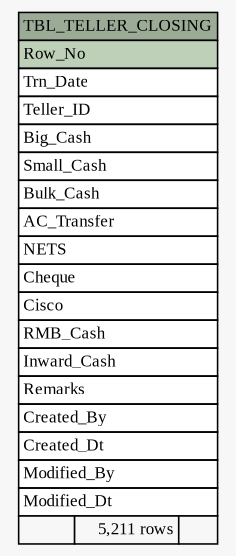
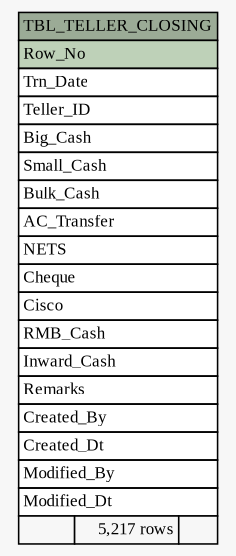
  digraph {
    bgcolor="#f7f7f7"
    fontname="Liberation Serif"
    fontsize=11
    nodesep=0.18
    rankdir=RL
    ranksep=0.46
-   n1 [fontname="Liberation Serif" fontsize=11 label=<     <TABLE BORDER="0" CELLBORDER="1" CELLSPACING="0" BGCOLOR="#ffffff">       <TR><TD COLSPAN="3" BGCOLOR="#9bab96" ALIGN="CENTER">TBL_TELLER_CLOSING</TD></TR>       <TR><TD PORT="Row_No" COLSPAN="3" BGCOLOR="#bed1b8" ALIGN="LEFT">Row_No</TD></TR>       <TR><TD PORT="Trn_Date" COLSPAN="3" ALIGN="LEFT">Trn_Date</TD></TR>       <TR><TD PORT="Teller_ID" COLSPAN="3" ALIGN="LEFT">Teller_ID</TD></TR>       <TR><TD PORT="Big_Cash" COLSPAN="3" ALIGN="LEFT">Big_Cash</TD></TR>       <TR><TD PORT="Small_Cash" COLSPAN="3" ALIGN="LEFT">Small_Cash</TD></TR>       <TR><TD PORT="Bulk_Cash" COLSPAN="3" ALIGN="LEFT">Bulk_Cash</TD></TR>       <TR><TD PORT="AC_Transfer" COLSPAN="3" ALIGN="LEFT">AC_Transfer</TD></TR>       <TR><TD PORT="NETS" COLSPAN="3" ALIGN="LEFT">NETS</TD></TR>       <TR><TD PORT="Cheque" COLSPAN="3" ALIGN="LEFT">Cheque</TD></TR>       <TR><TD PORT="Cisco" COLSPAN="3" ALIGN="LEFT">Cisco</TD></TR>       <TR><TD PORT="RMB_Cash" COLSPAN="3" ALIGN="LEFT">RMB_Cash</TD></TR>       <TR><TD PORT="Inward_Cash" COLSPAN="3" ALIGN="LEFT">Inward_Cash</TD></TR>       <TR><TD PORT="Remarks" COLSPAN="3" ALIGN="LEFT">Remarks</TD></TR>       <TR><TD PORT="Created_By" COLSPAN="3" ALIGN="LEFT">Created_By</TD></TR>       <TR><TD PORT="Created_Dt" COLSPAN="3" ALIGN="LEFT">Created_Dt</TD></TR>       <TR><TD PORT="Modified_By" COLSPAN="3" ALIGN="LEFT">Modified_By</TD></TR>       <TR><TD PORT="Modified_Dt" COLSPAN="3" ALIGN="LEFT">Modified_Dt</TD></TR>       <TR><TD ALIGN="LEFT" BGCOLOR="#f7f7f7">  </TD><TD ALIGN="RIGHT" BGCOLOR="#f7f7f7">5,211 rows</TD><TD ALIGN="RIGHT" BGCOLOR="#f7f7f7">  </TD></TR>     </TABLE>> shape=plaintext]
+   n1 [fontname="Liberation Serif" fontsize=11 label=<     <TABLE BORDER="0" CELLBORDER="1" CELLSPACING="0" BGCOLOR="#ffffff">       <TR><TD COLSPAN="3" BGCOLOR="#9bab96" ALIGN="CENTER">TBL_TELLER_CLOSING</TD></TR>       <TR><TD PORT="Row_No" COLSPAN="3" BGCOLOR="#bed1b8" ALIGN="LEFT">Row_No</TD></TR>       <TR><TD PORT="Trn_Date" COLSPAN="3" ALIGN="LEFT">Trn_Date</TD></TR>       <TR><TD PORT="Teller_ID" COLSPAN="3" ALIGN="LEFT">Teller_ID</TD></TR>       <TR><TD PORT="Big_Cash" COLSPAN="3" ALIGN="LEFT">Big_Cash</TD></TR>       <TR><TD PORT="Small_Cash" COLSPAN="3" ALIGN="LEFT">Small_Cash</TD></TR>       <TR><TD PORT="Bulk_Cash" COLSPAN="3" ALIGN="LEFT">Bulk_Cash</TD></TR>       <TR><TD PORT="AC_Transfer" COLSPAN="3" ALIGN="LEFT">AC_Transfer</TD></TR>       <TR><TD PORT="NETS" COLSPAN="3" ALIGN="LEFT">NETS</TD></TR>       <TR><TD PORT="Cheque" COLSPAN="3" ALIGN="LEFT">Cheque</TD></TR>       <TR><TD PORT="Cisco" COLSPAN="3" ALIGN="LEFT">Cisco</TD></TR>       <TR><TD PORT="RMB_Cash" COLSPAN="3" ALIGN="LEFT">RMB_Cash</TD></TR>       <TR><TD PORT="Inward_Cash" COLSPAN="3" ALIGN="LEFT">Inward_Cash</TD></TR>       <TR><TD PORT="Remarks" COLSPAN="3" ALIGN="LEFT">Remarks</TD></TR>       <TR><TD PORT="Created_By" COLSPAN="3" ALIGN="LEFT">Created_By</TD></TR>       <TR><TD PORT="Created_Dt" COLSPAN="3" ALIGN="LEFT">Created_Dt</TD></TR>       <TR><TD PORT="Modified_By" COLSPAN="3" ALIGN="LEFT">Modified_By</TD></TR>       <TR><TD PORT="Modified_Dt" COLSPAN="3" ALIGN="LEFT">Modified_Dt</TD></TR>       <TR><TD ALIGN="LEFT" BGCOLOR="#f7f7f7">  </TD><TD ALIGN="RIGHT" BGCOLOR="#f7f7f7">5,217 rows</TD><TD ALIGN="RIGHT" BGCOLOR="#f7f7f7">  </TD></TR>     </TABLE>> shape=plaintext]
  }
